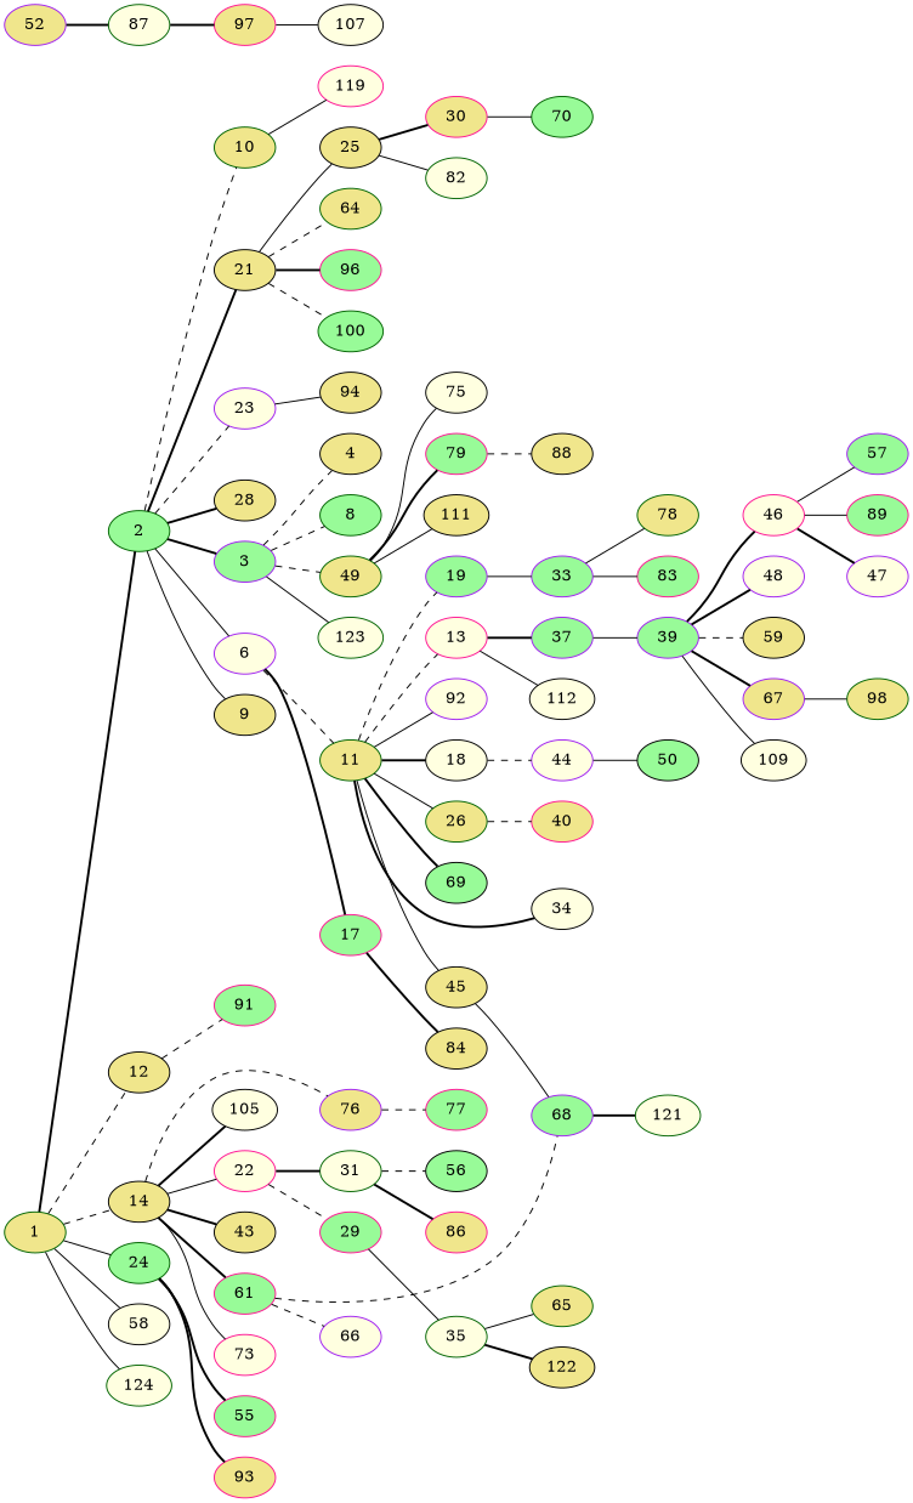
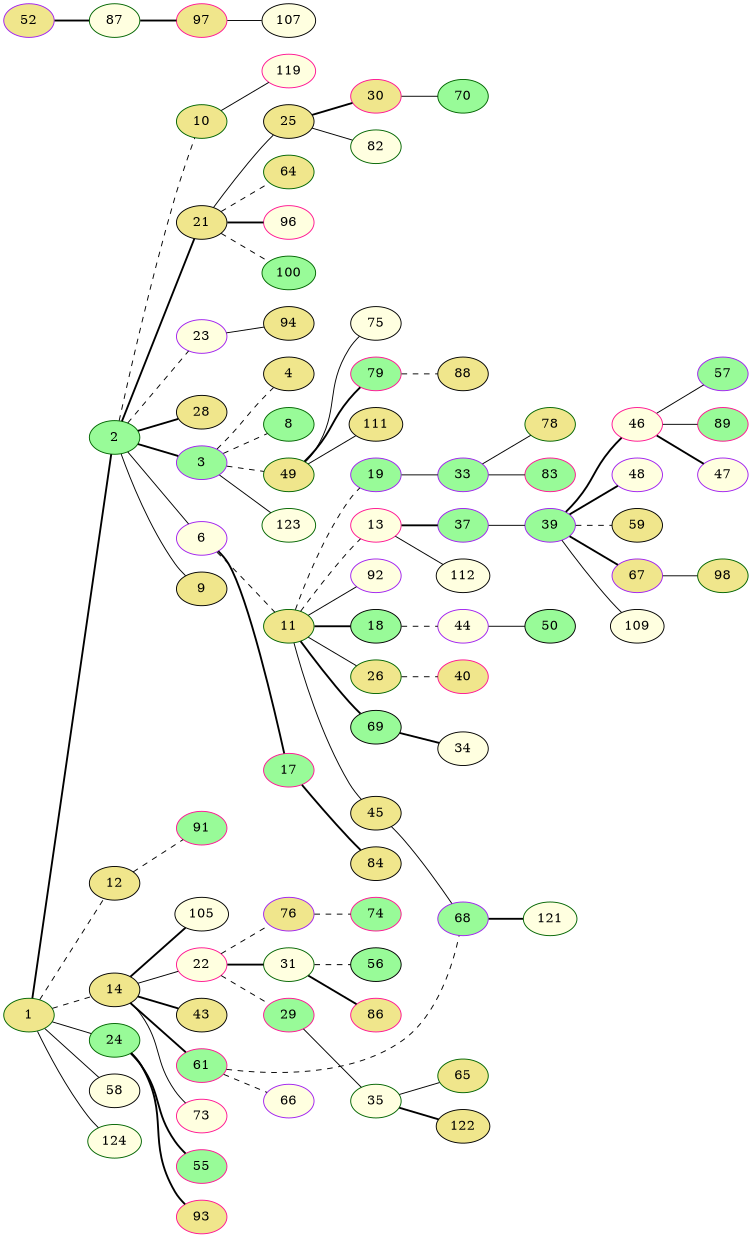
  graph {
    rankdir=LR
    node [color=black fillcolor=khaki style=filled]
    edge [style=solid]
    1 [color=darkgreen super="+7"]
    2 [color=darkgreen fillcolor=palegreen super="+5"]
    12 [super="+102"]
    14 [super="+20"]
    24 [color=darkgreen fillcolor=palegreen]
    58 [fillcolor=lightyellow]
    124 [color=darkgreen fillcolor=lightyellow]
    3 [color=purple fillcolor=palegreen super="+15"]
    6 [color=purple fillcolor=lightyellow]
    9 [super="+32"]
    10 [color=darkgreen super="+74"]
    21 [super="+62"]
    23 [color=purple fillcolor=lightyellow super="+27"]
    28 [super="+60"]
    91 [color=deeppink fillcolor=palegreen super="+106"]
    22 [color=deeppink fillcolor=lightyellow super="+80"]
    43
    61 [color=deeppink fillcolor=palegreen]
    73 [color=deeppink fillcolor=lightyellow]
    76 [color=purple]
    105 [fillcolor=lightyellow]
    55 [color=deeppink fillcolor=palegreen super="+110"]
    93 [color=deeppink]
    4 [super="+95"]
    8 [color=darkgreen fillcolor=palegreen]
    49 [color=darkgreen super="+51"]
    123 [color=darkgreen fillcolor=lightyellow]
    11 [color=darkgreen super="+16"]
    17 [color=deeppink fillcolor=palegreen super="+36"]
    119 [color=deeppink fillcolor=lightyellow]
    25
    64 [color=darkgreen]
-   96 [color=deeppink fillcolor=palegreen super="+99"]
+   96 [color=deeppink fillcolor=lightyellow super="+99"]
    100 [color=darkgreen fillcolor=palegreen]
    94
    75 [fillcolor=lightyellow super="+118"]
    79 [color=deeppink fillcolor=palegreen]
    111
    13 [color=deeppink fillcolor=lightyellow]
-   18 [fillcolor=lightyellow]
+   18 [fillcolor=palegreen]
    26 [color=darkgreen]
    34 [fillcolor=lightyellow]
    45 [super="+108"]
    69 [fillcolor=palegreen super="+104"]
    92 [color=purple fillcolor=lightyellow]
    19 [color=purple fillcolor=palegreen]
    84
    37 [color=purple fillcolor=palegreen super="+90"]
    112 [fillcolor=lightyellow]
    44 [color=purple fillcolor=lightyellow super="+54"]
    40 [color=deeppink]
    68 [color=purple fillcolor=palegreen super="+81"]
    39 [color=purple fillcolor=palegreen]
    29 [color=deeppink fillcolor=palegreen super="+41"]
    31 [color=darkgreen fillcolor=lightyellow super="+38"]
    66 [color=purple fillcolor=lightyellow super="+115"]
-   77 [color=deeppink fillcolor=palegreen super="+101"]
+   77 [color=deeppink fillcolor=palegreen super="+101" label=74]
    33 [color=purple fillcolor=palegreen super="+46"]
    50 [fillcolor=palegreen super="+71"]
    78 [color=darkgreen]
    83 [color=deeppink fillcolor=palegreen]
    30 [color=deeppink super="+53"]
    82 [color=darkgreen fillcolor=lightyellow]
    35 [color=darkgreen fillcolor=lightyellow super="+116"]
    56 [fillcolor=palegreen]
    86 [color=deeppink]
    70 [color=darkgreen fillcolor=palegreen]
    65 [color=darkgreen super="+114"]
    122
    52 [color=purple]
    87 [color=darkgreen fillcolor=lightyellow super="+120"]
    n72 [color=deeppink fillcolor=lightyellow label=46 super="+72"]
    48 [color=purple fillcolor=lightyellow]
    59 [super="+85"]
    67 [color=purple]
    109 [fillcolor=lightyellow super="+113"]
    47 [color=purple fillcolor=lightyellow]
    57 [color=purple fillcolor=palegreen super="+63"]
    89 [color=deeppink fillcolor=palegreen]
    98 [color=darkgreen super="+117"]
    121 [color=darkgreen fillcolor=lightyellow]
    88
    97 [color=deeppink super="+103"]
    107 [fillcolor=lightyellow]
    1 -- 2 [style=bold]
    1 -- 12 [style=dashed]
    1 -- 14 [style=dashed]
    1 -- 24
    1 -- 58
    1 -- 124
    2 -- 3 [style=bold]
    2 -- 6
    2 -- 9
    2 -- 10 [style=dashed]
    2 -- 21 [style=bold]
    2 -- 23 [style=dashed]
    2 -- 28 [style=bold]
    12 -- 91 [style=dashed]
    14 -- 22
    14 -- 43 [style=bold]
    14 -- 61 [style=bold]
    14 -- 73
-   14 -- 76 [style=dashed]
+   22 -- 76 [style=dashed]
    14 -- 105 [style=bold]
    24 -- 55 [style=bold]
    24 -- 93 [style=bold]
    3 -- 4 [style=dashed]
    3 -- 8 [style=dashed]
    3 -- 49 [style=dashed]
    3 -- 123
    6 -- 11 [style=dashed]
    6 -- 17 [style=bold]
    10 -- 119
    21 -- 25
    21 -- 64 [style=dashed]
    21 -- 96 [style=bold]
    21 -- 100 [style=dashed]
    23 -- 94
    22 -- 29 [style=dashed]
    22 -- 31 [style=bold]
    61 -- 68 [style=dashed]
    61 -- 66 [style=dashed]
    76 -- 77 [style=dashed]
    49 -- 75
    49 -- 79 [style=bold]
    49 -- 111
    11 -- 13 [style=dashed]
    11 -- 18 [style=bold]
    11 -- 26
-   11 -- 34 [style=bold]
+   69 -- 34 [style=bold]
    11 -- 45
    11 -- 69 [style=bold]
    11 -- 92
    11 -- 19 [style=dashed]
    17 -- 84 [style=bold]
    25 -- 30 [style=bold]
    25 -- 82
    79 -- 88 [style=dashed]
    13 -- 37 [style=bold]
    13 -- 112
    18 -- 44 [style=dashed]
    26 -- 40 [style=dashed]
    45 -- 68
    19 -- 33
    37 -- 39
    44 -- 50
    68 -- 121 [style=bold]
    39 -- n72 [style=bold]
    39 -- 48 [style=bold]
    39 -- 59 [style=dashed]
    39 -- 67 [style=bold]
    39 -- 109
    29 -- 35
    31 -- 56 [style=dashed]
    31 -- 86 [style=bold]
    33 -- 78
    33 -- 83
    30 -- 70
    35 -- 65
    35 -- 122 [style=bold]
    52 -- 87 [style=bold]
    87 -- 97 [style=bold]
    n72 -- 47 [style=bold]
    n72 -- 57
    n72 -- 89
    67 -- 98
    97 -- 107
  }
